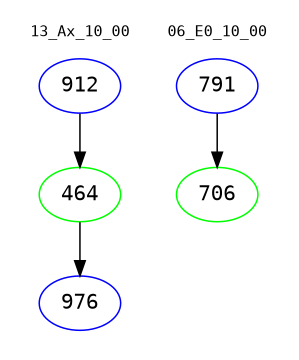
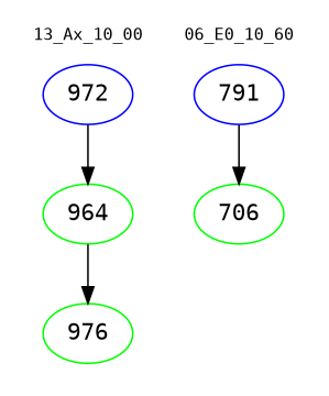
  digraph {
    fontname="DejaVu Sans Mono"
    node [color=blue fontname="DejaVu Sans Mono"]
    edge [color=black fontname="DejaVu Sans Mono"]
-   n1 [label=912]
-   n2 [color=green label=464]
-   n3 [label=976]
+   n1 [label=972]
+   n2 [color=green label=964]
+   n3 [color=green label=976]
    n4 [label=791]
    n5 [color=green label=706]
    subgraph cluster_1 {
      color=white
      fontsize=10
      label="13_Ax_10_00"
      n1
      n2
      n3
    }
    subgraph cluster_2 {
      color=white
      fontsize=10
-     label="06_E0_10_00"
+     label="06_E0_10_60"
      n4
      n5
    }
    n1 -> n2
    n2 -> n3
    n4 -> n5
  }
